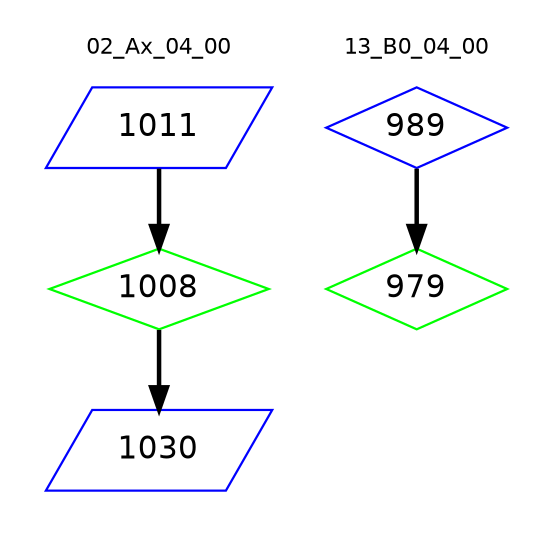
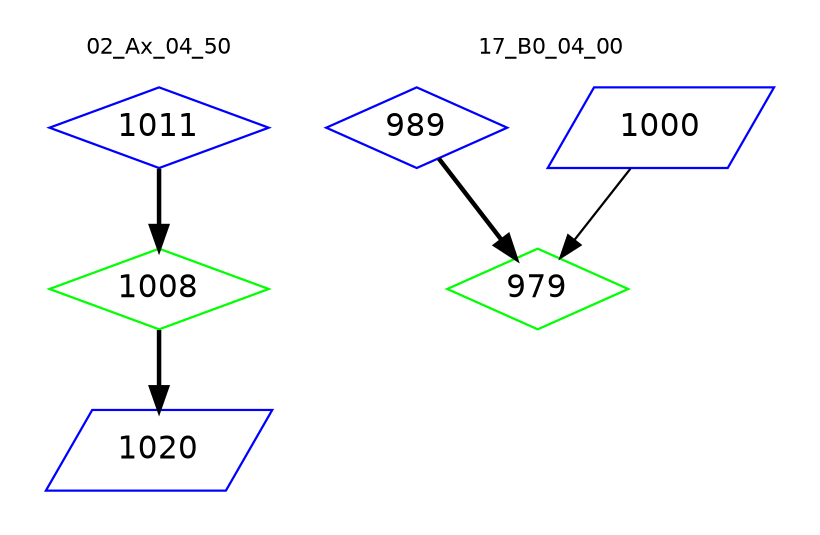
  digraph {
    fontname="DejaVu Sans"
    node [color=blue fontname="DejaVu Sans" shape=diamond]
    edge [color=black fontname="DejaVu Sans" style=bold]
-   n1 [label=1011 shape=parallelogram]
+   n1 [label=1011]
    n2 [color=green label=1008]
-   n3 [label=1030 shape=parallelogram]
+   n3 [label=1020 shape=parallelogram]
+   n4 [label=1000 shape=parallelogram]
    n5 [color=green label=979]
    n6 [label=989]
    subgraph cluster_1 {
      color=white
      fontsize=10
-     label="02_Ax_04_00"
+     label="02_Ax_04_50"
      n1
      n2
      n3
    }
    subgraph cluster_2 {
      color=white
      fontsize=10
-     label="13_B0_04_00"
+     label="17_B0_04_00"
+     n4
      n5
      n6
    }
    n1 -> n2
    n2 -> n3
+   n4 -> n5 [style=solid]
    n6 -> n5
  }
